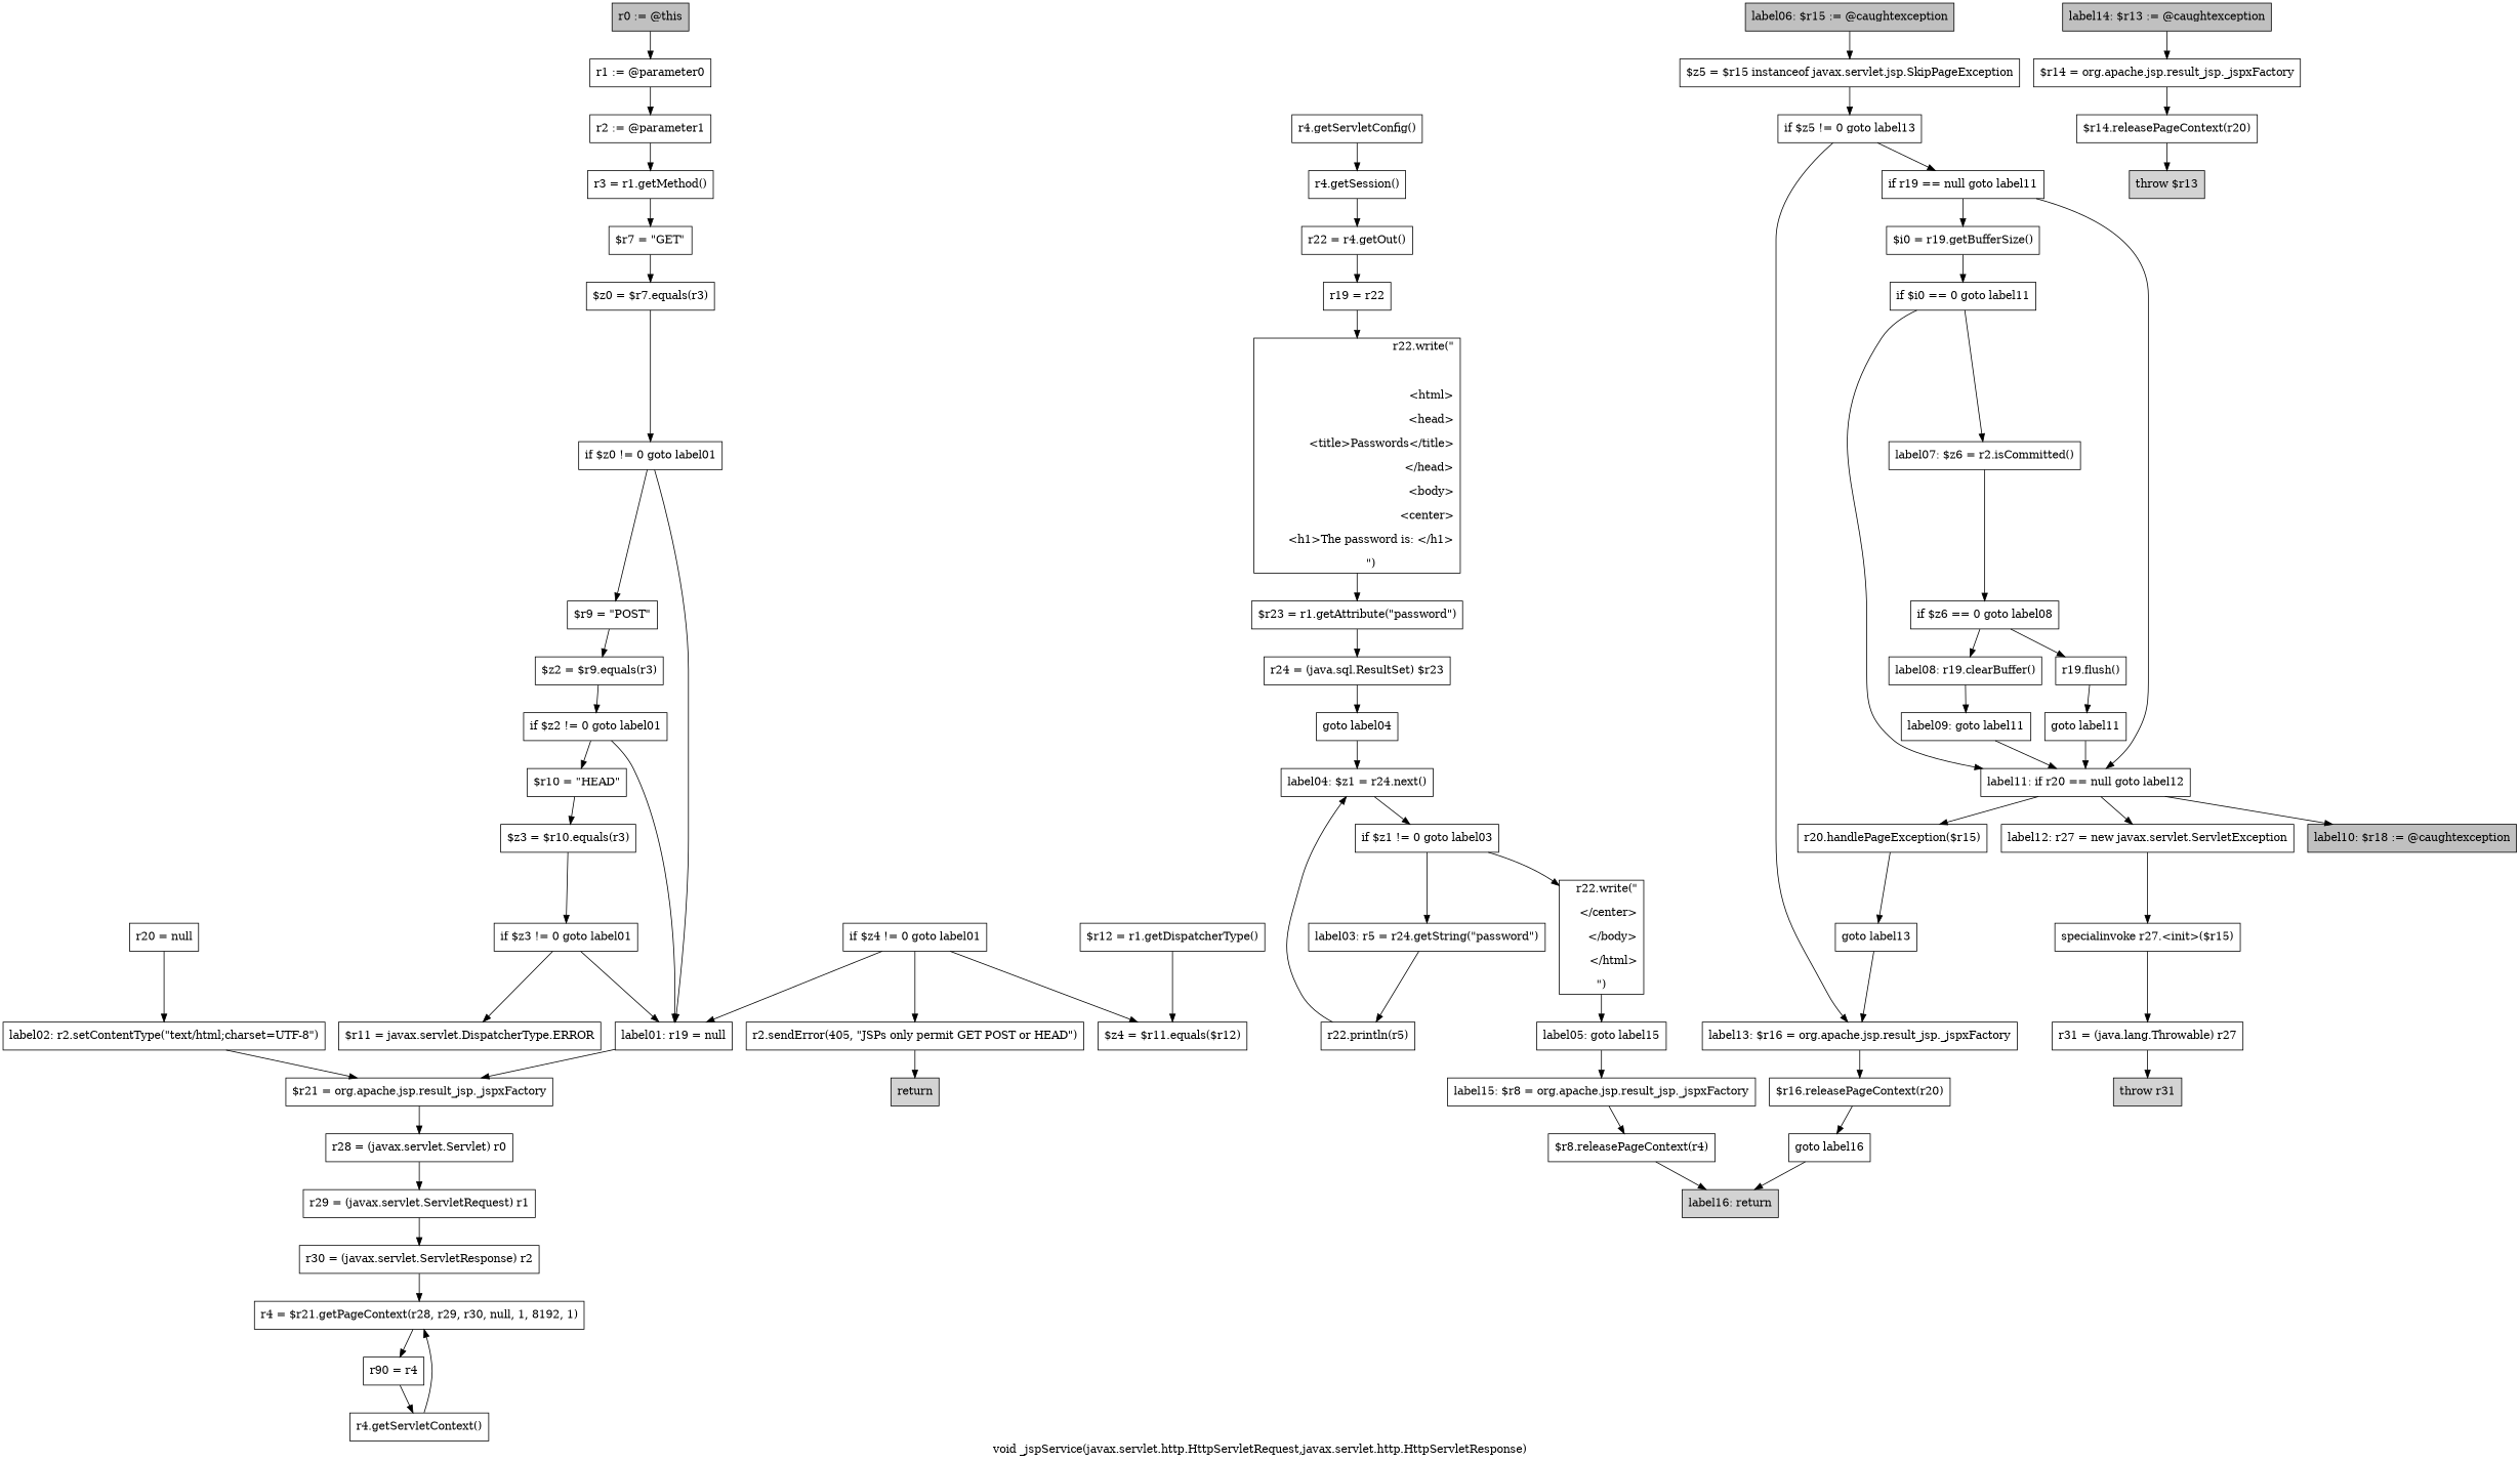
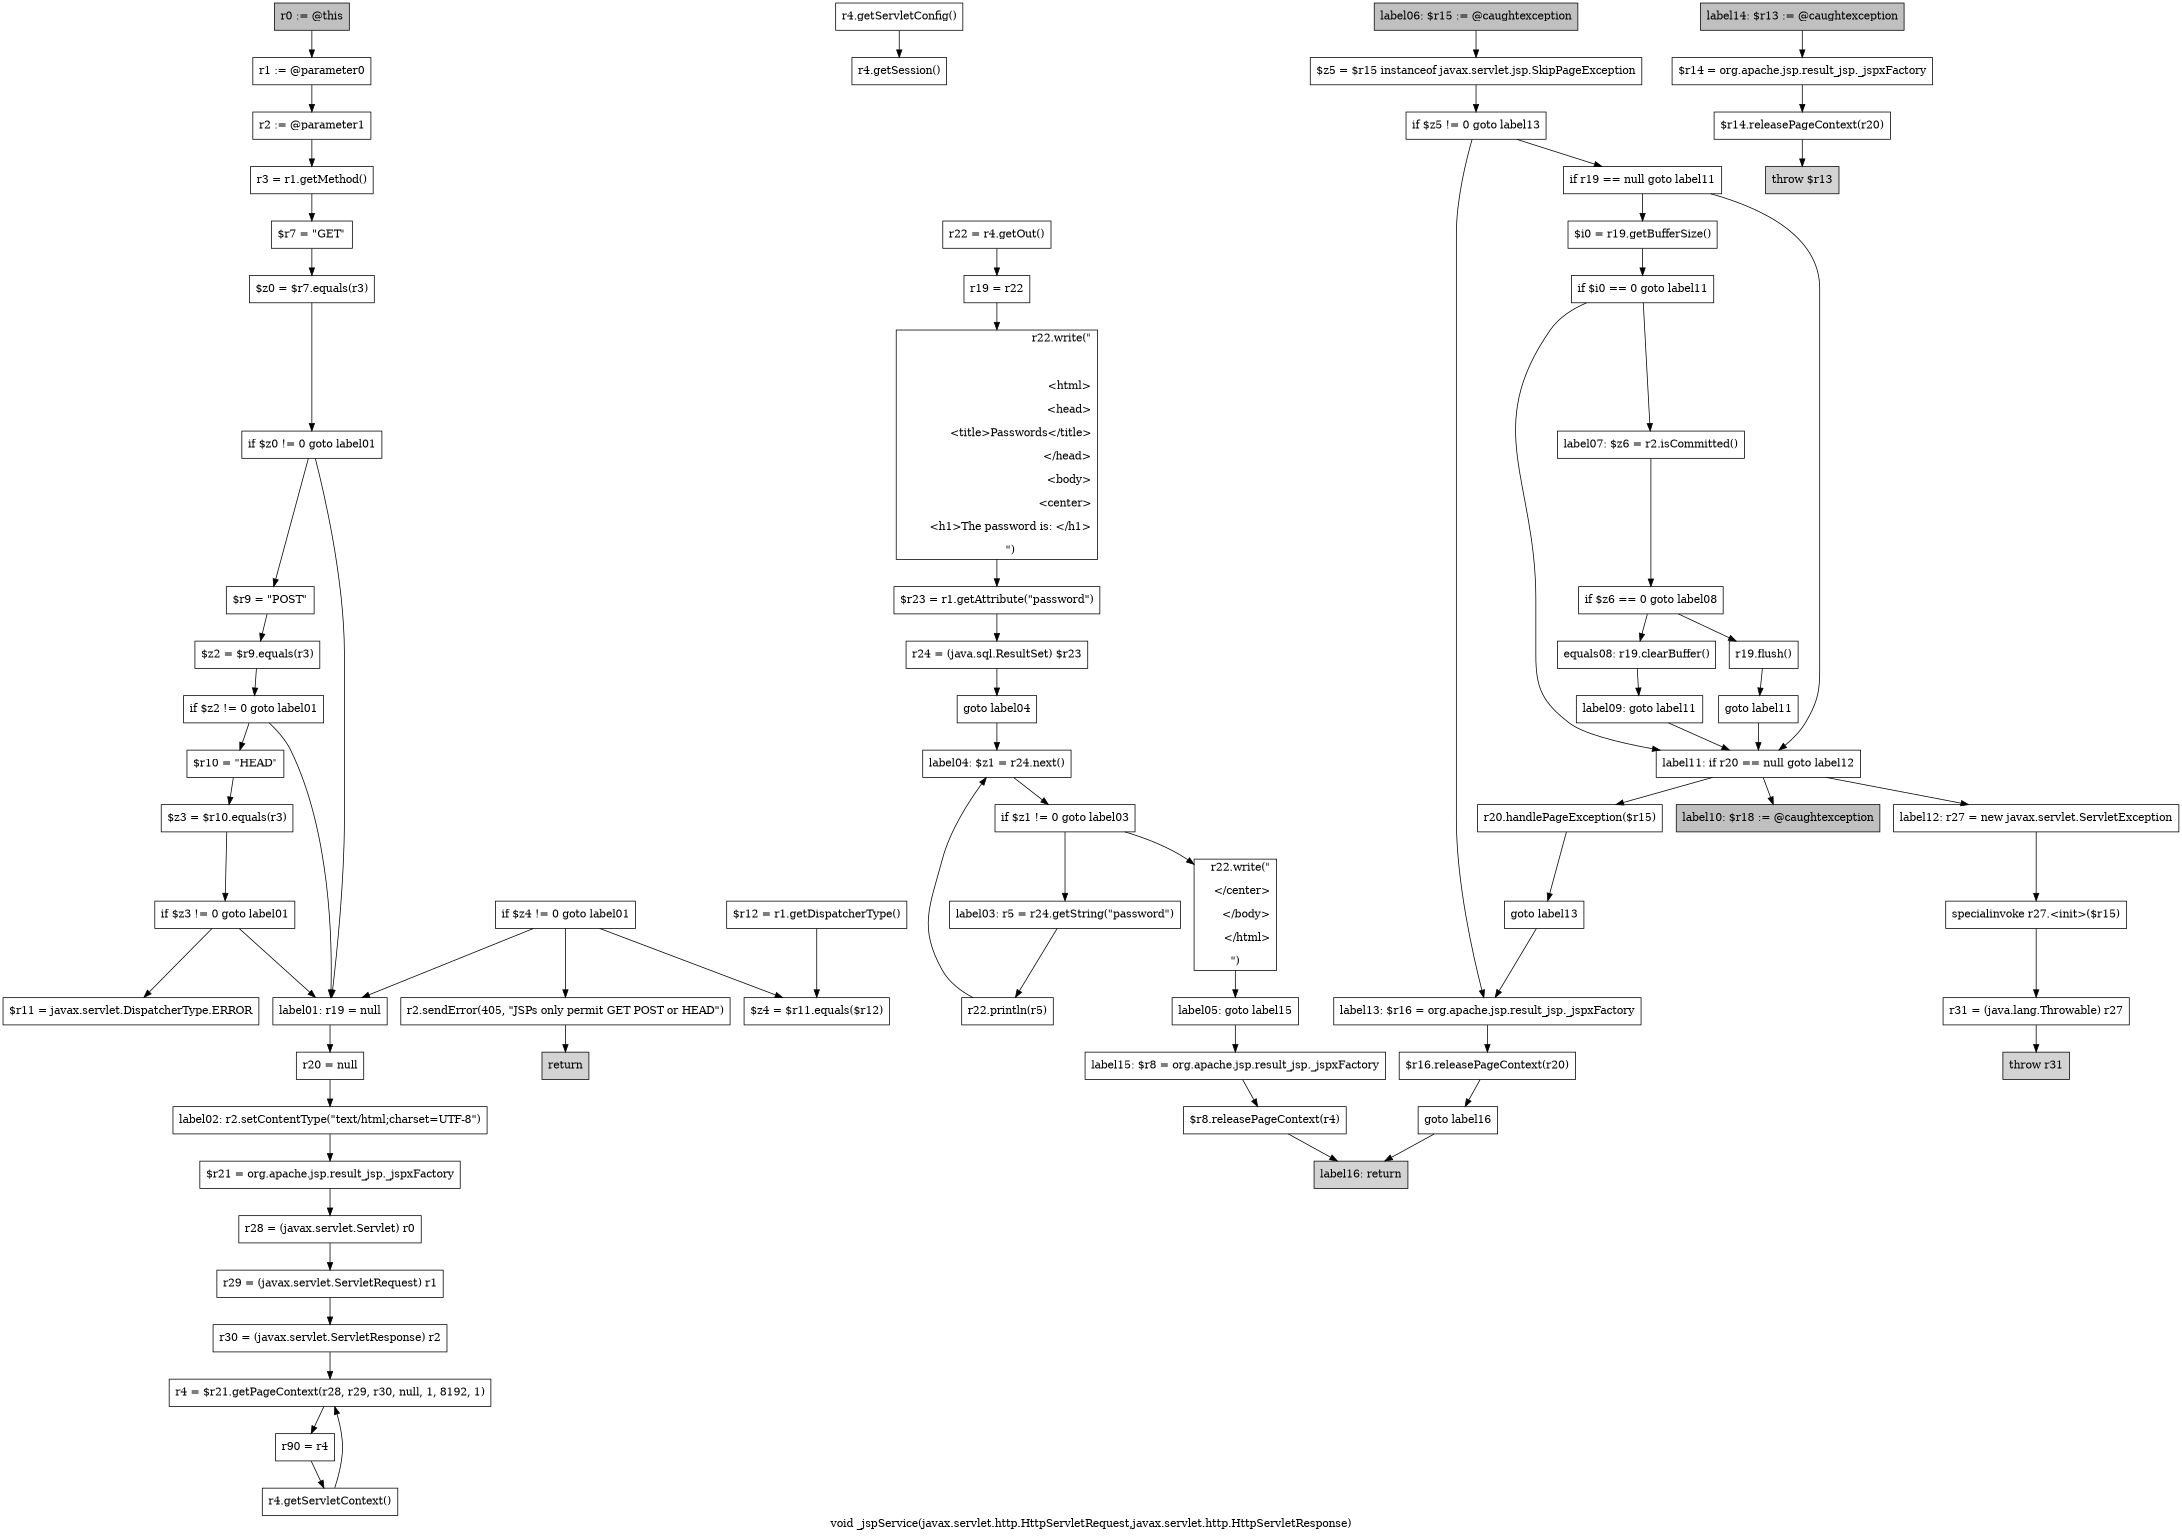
  digraph {
    label="void _jspService(javax.servlet.http.HttpServletRequest,javax.servlet.http.HttpServletResponse)"
    node [shape=box]
    n1 [fillcolor=gray label="r0 := @this" style=filled]
    n2 [label="r1 := @parameter0"]
    n3 [label="r2 := @parameter1"]
    n4 [label="r3 = r1.getMethod()"]
    n5 [label="$r7 = \"GET\""]
    n6 [label="$z0 = $r7.equals(r3)"]
    n7 [label="if $z0 != 0 goto label01"]
    n8 [label="$r9 = \"POST\""]
    n9 [label="label01: r19 = null"]
    n10 [label="$z2 = $r9.equals(r3)"]
    n11 [label="r20 = null"]
    n12 [label="if $z2 != 0 goto label01"]
    n13 [label="label02: r2.setContentType(\"text/html;charset=UTF-8\")"]
    n14 [label="$r10 = \"HEAD\""]
    n15 [label="$z3 = $r10.equals(r3)"]
    n16 [label="if $z3 != 0 goto label01"]
    n17 [label="$r11 = javax.servlet.DispatcherType.ERROR"]
    n18 [label="$r12 = r1.getDispatcherType()"]
    n19 [label="$z4 = $r11.equals($r12)"]
    n20 [label="if $z4 != 0 goto label01"]
    n21 [label="r2.sendError(405, \"JSPs only permit GET POST or HEAD\")"]
    n22 [fillcolor=lightgray label=return style=filled]
    n23 [label="$r21 = org.apache.jsp.result_jsp._jspxFactory"]
    n24 [label="r28 = (javax.servlet.Servlet) r0"]
    n25 [label="r29 = (javax.servlet.ServletRequest) r1"]
    n26 [label="r30 = (javax.servlet.ServletResponse) r2"]
    n27 [label="r4 = $r21.getPageContext(r28, r29, r30, null, 1, 8192, 1)"]
    n28 [label="r90 = r4"]
    n29 [label="r4.getServletContext()"]
    n30 [label="r4.getServletConfig()"]
    n31 [label="r4.getSession()"]
    n32 [label="r22 = r4.getOut()"]
    n33 [label="r19 = r22"]
    n34 [label="r22.write(\"\r\n\r\n<html>\r\n<head>\r\n    <title>Passwords</title>\r\n</head>\r\n<body>\r\n    <center>\r\n        <h1>The password is: </h1>\r\n        \")"]
    n35 [label="$r23 = r1.getAttribute(\"password\")"]
    n36 [label="r24 = (java.sql.ResultSet) $r23"]
    n37 [label="goto label04"]
    n38 [label="label04: $z1 = r24.next()"]
    n39 [label="if $z1 != 0 goto label03"]
    n40 [label="label03: r5 = r24.getString(\"password\")"]
    n41 [label="r22.write(\"\r\n    </center>\r\n</body>\r\n</html>\r\n\")"]
    n42 [label="r22.println(r5)"]
    n43 [label="label05: goto label15"]
    n44 [label="label15: $r8 = org.apache.jsp.result_jsp._jspxFactory"]
    n45 [label="$r8.releasePageContext(r4)"]
    n46 [fillcolor=lightgray label="label16: return" style=filled]
    n47 [fillcolor=gray label="label06: $r15 := @caughtexception" style=filled]
    n48 [label="$z5 = $r15 instanceof javax.servlet.jsp.SkipPageException"]
    n49 [label="if $z5 != 0 goto label13"]
    n50 [label="if r19 == null goto label11"]
    n51 [label="label13: $r16 = org.apache.jsp.result_jsp._jspxFactory"]
    n52 [label="$i0 = r19.getBufferSize()"]
    n53 [label="label11: if r20 == null goto label12"]
    n54 [label="$r16.releasePageContext(r20)"]
    n55 [label="if $i0 == 0 goto label11"]
    n56 [label="r20.handlePageException($r15)"]
    n57 [label="label12: r27 = new javax.servlet.ServletException"]
    n58 [fillcolor=gray label="label10: $r18 := @caughtexception" style=filled]
    n59 [label="goto label16"]
    n60 [label="label07: $z6 = r2.isCommitted()"]
    n61 [label="goto label13"]
    n62 [label="specialinvoke r27.<init>($r15)"]
    n63 [label="if $z6 == 0 goto label08"]
    n64 [label="r19.flush()"]
-   n65 [label="label08: r19.clearBuffer()"]
+   n65 [label="equals08: r19.clearBuffer()"]
    n66 [label="goto label11"]
    n67 [label="label09: goto label11"]
    n68 [label="r31 = (java.lang.Throwable) r27"]
    n69 [fillcolor=lightgray label="throw r31" style=filled]
    n70 [fillcolor=gray label="label14: $r13 := @caughtexception" style=filled]
    n71 [label="$r14 = org.apache.jsp.result_jsp._jspxFactory"]
    n72 [label="$r14.releasePageContext(r20)"]
    n73 [fillcolor=lightgray label="throw $r13" style=filled]
    n1 -> n2
    n2 -> n3
    n3 -> n4
    n4 -> n5
    n5 -> n6
    n6 -> n7
    n7 -> n8
    n7 -> n9
    n8 -> n10
-   n9 -> n23
+   n9 -> n11
    n10 -> n12
    n11 -> n13
    n12 -> n9
    n12 -> n14
    n13 -> n23
    n14 -> n15
    n15 -> n16
    n16 -> n9
    n16 -> n17
    n18 -> n19
    n20 -> n9
    n20 -> n19
    n20 -> n21
    n21 -> n22
    n23 -> n24
    n24 -> n25
    n25 -> n26
    n26 -> n27
    n27 -> n28
    n28 -> n29
    n29 -> n27
    n30 -> n31
-   n31 -> n32
    n32 -> n33
    n33 -> n34
    n34 -> n35
    n35 -> n36
    n36 -> n37
    n37 -> n38
    n38 -> n39
    n39 -> n40
    n39 -> n41
    n40 -> n42
    n41 -> n43
    n42 -> n38
    n43 -> n44
    n44 -> n45
    n45 -> n46
    n47 -> n48
    n48 -> n49
    n49 -> n50
    n49 -> n51
    n50 -> n52
    n50 -> n53
    n51 -> n54
    n52 -> n55
    n53 -> n56
    n53 -> n57
    n53 -> n58
    n54 -> n59
    n55 -> n53
    n55 -> n60
    n56 -> n61
    n57 -> n62
    n59 -> n46
    n60 -> n63
    n61 -> n51
    n62 -> n68
    n63 -> n64
    n63 -> n65
    n64 -> n66
    n65 -> n67
    n66 -> n53
    n67 -> n53
    n68 -> n69
    n70 -> n71
    n71 -> n72
    n72 -> n73
  }
